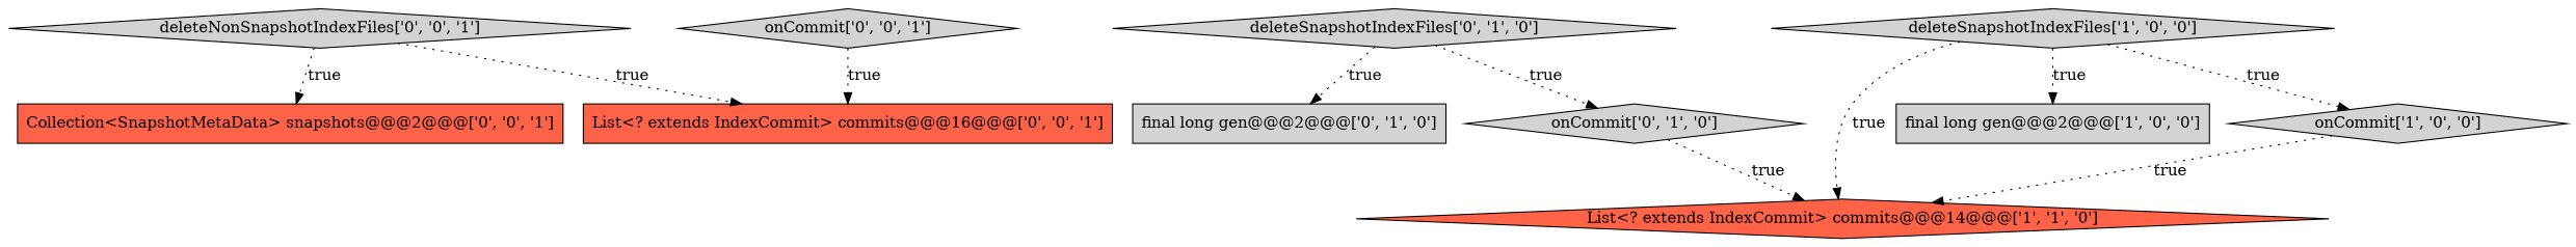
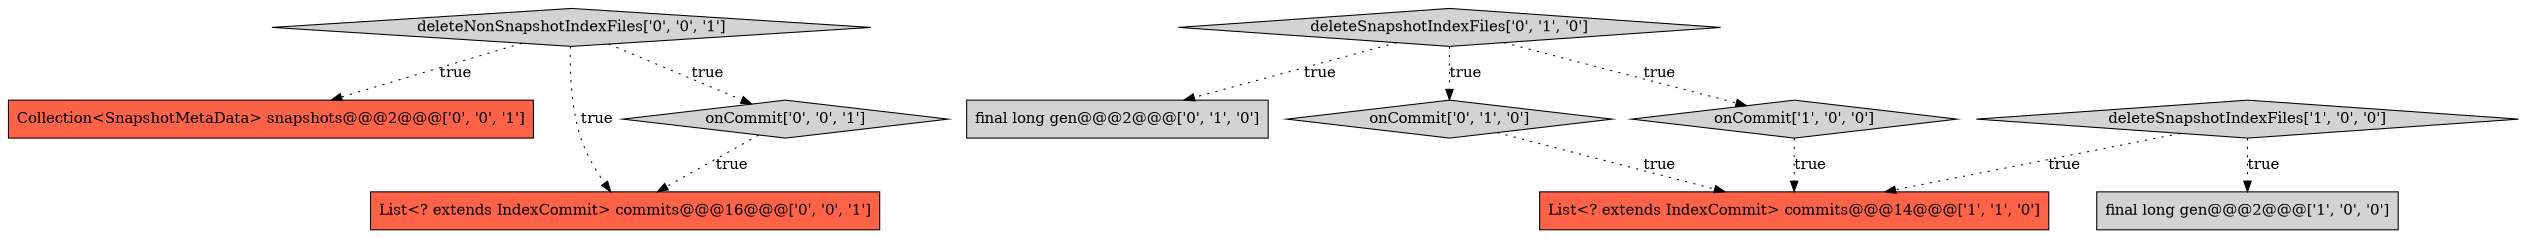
  digraph {
    node [fillcolor=lightgray shape=diamond style=filled]
    edge [style=dotted]
    n1 [label="deleteNonSnapshotIndexFiles['0', '0', '1']"]
    n2 [fillcolor=tomato label="Collection<SnapshotMetaData> snapshots@@@2@@@['0', '0', '1']" shape=box]
    n3 [fillcolor=tomato label="List<? extends IndexCommit> commits@@@16@@@['0', '0', '1']" shape=box]
    n4 [label="onCommit['0', '0', '1']"]
    n5 [label="deleteSnapshotIndexFiles['0', '1', '0']"]
    n6 [label="final long gen@@@2@@@['0', '1', '0']" shape=box]
    n7 [label="onCommit['0', '1', '0']"]
-   n8 [fillcolor=tomato label="List<? extends IndexCommit> commits@@@14@@@['1', '1', '0']"]
+   n8 [fillcolor=tomato label="List<? extends IndexCommit> commits@@@14@@@['1', '1', '0']" shape=box]
    n9 [label="final long gen@@@2@@@['1', '0', '0']" shape=box]
    n10 [label="onCommit['1', '0', '0']"]
    n11 [label="deleteSnapshotIndexFiles['1', '0', '0']"]
    n1 -> n2 [label=true]
    n1 -> n3 [label=true]
+   n1 -> n4 [label=true]
    n4 -> n3 [label=true]
    n5 -> n6 [label=true]
    n5 -> n7 [label=true]
    n7 -> n8 [label=true]
    n10 -> n8 [label=true]
    n11 -> n8 [label=true]
    n11 -> n9 [label=true]
-   n11 -> n10 [label=true]
+   n5 -> n10 [label=true]
  }
